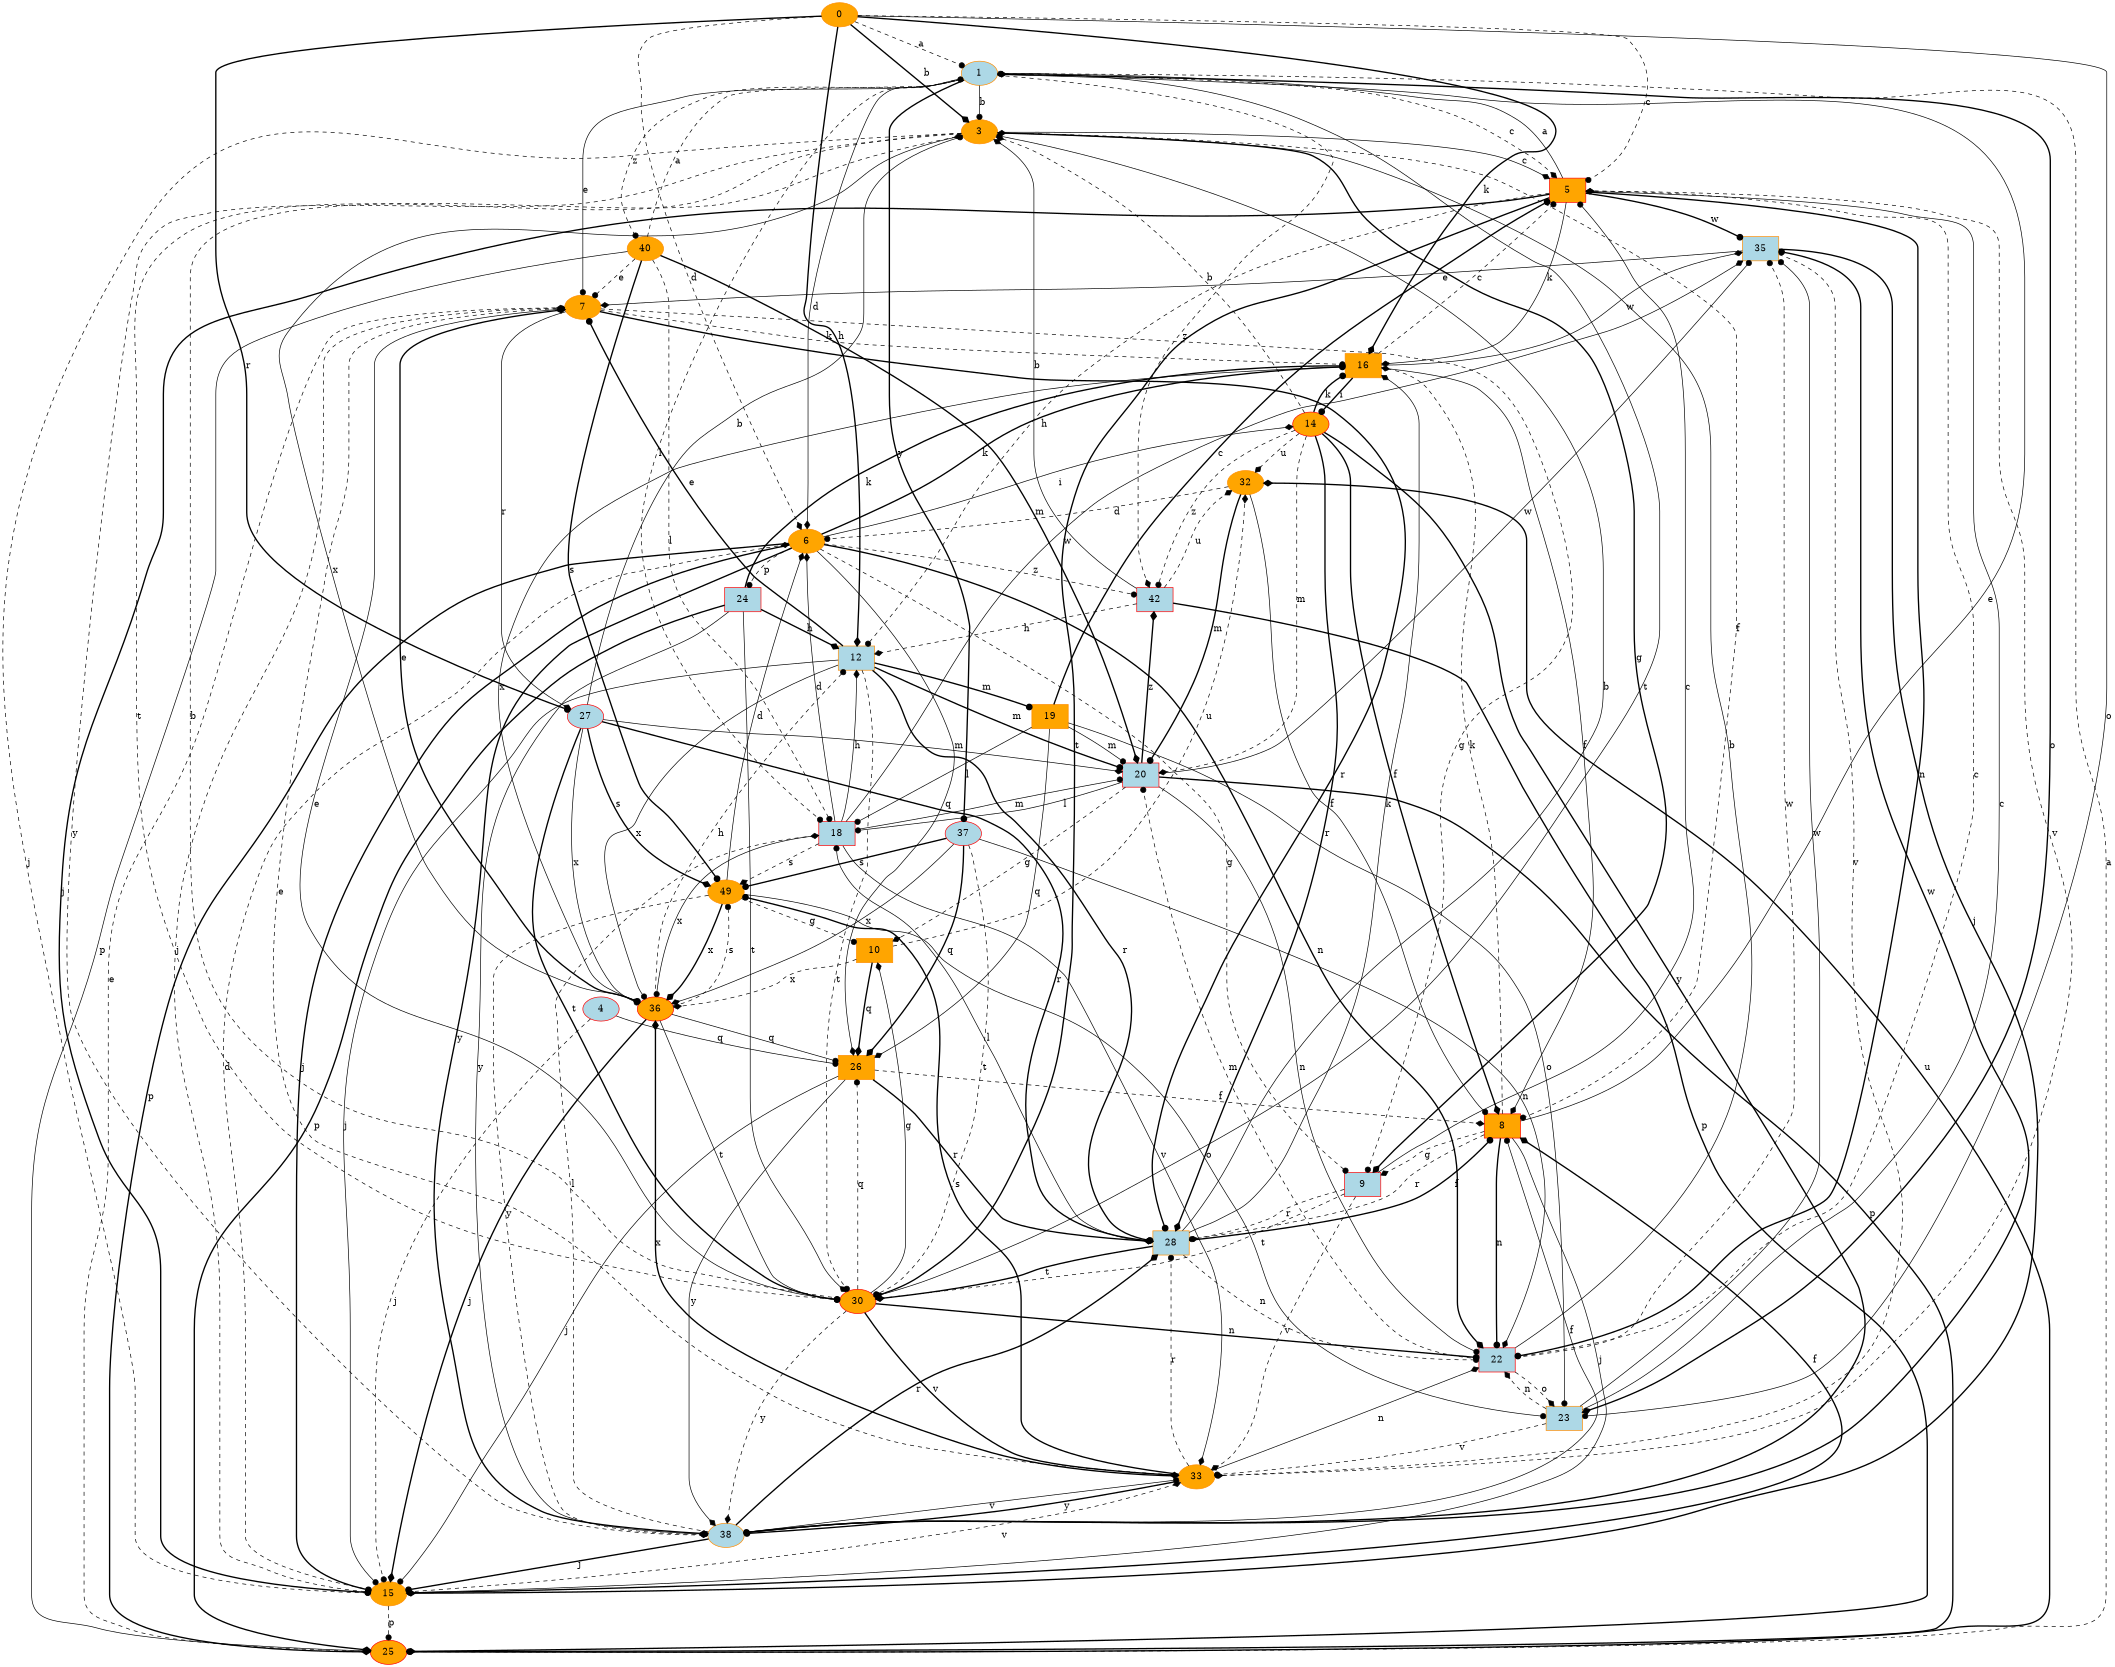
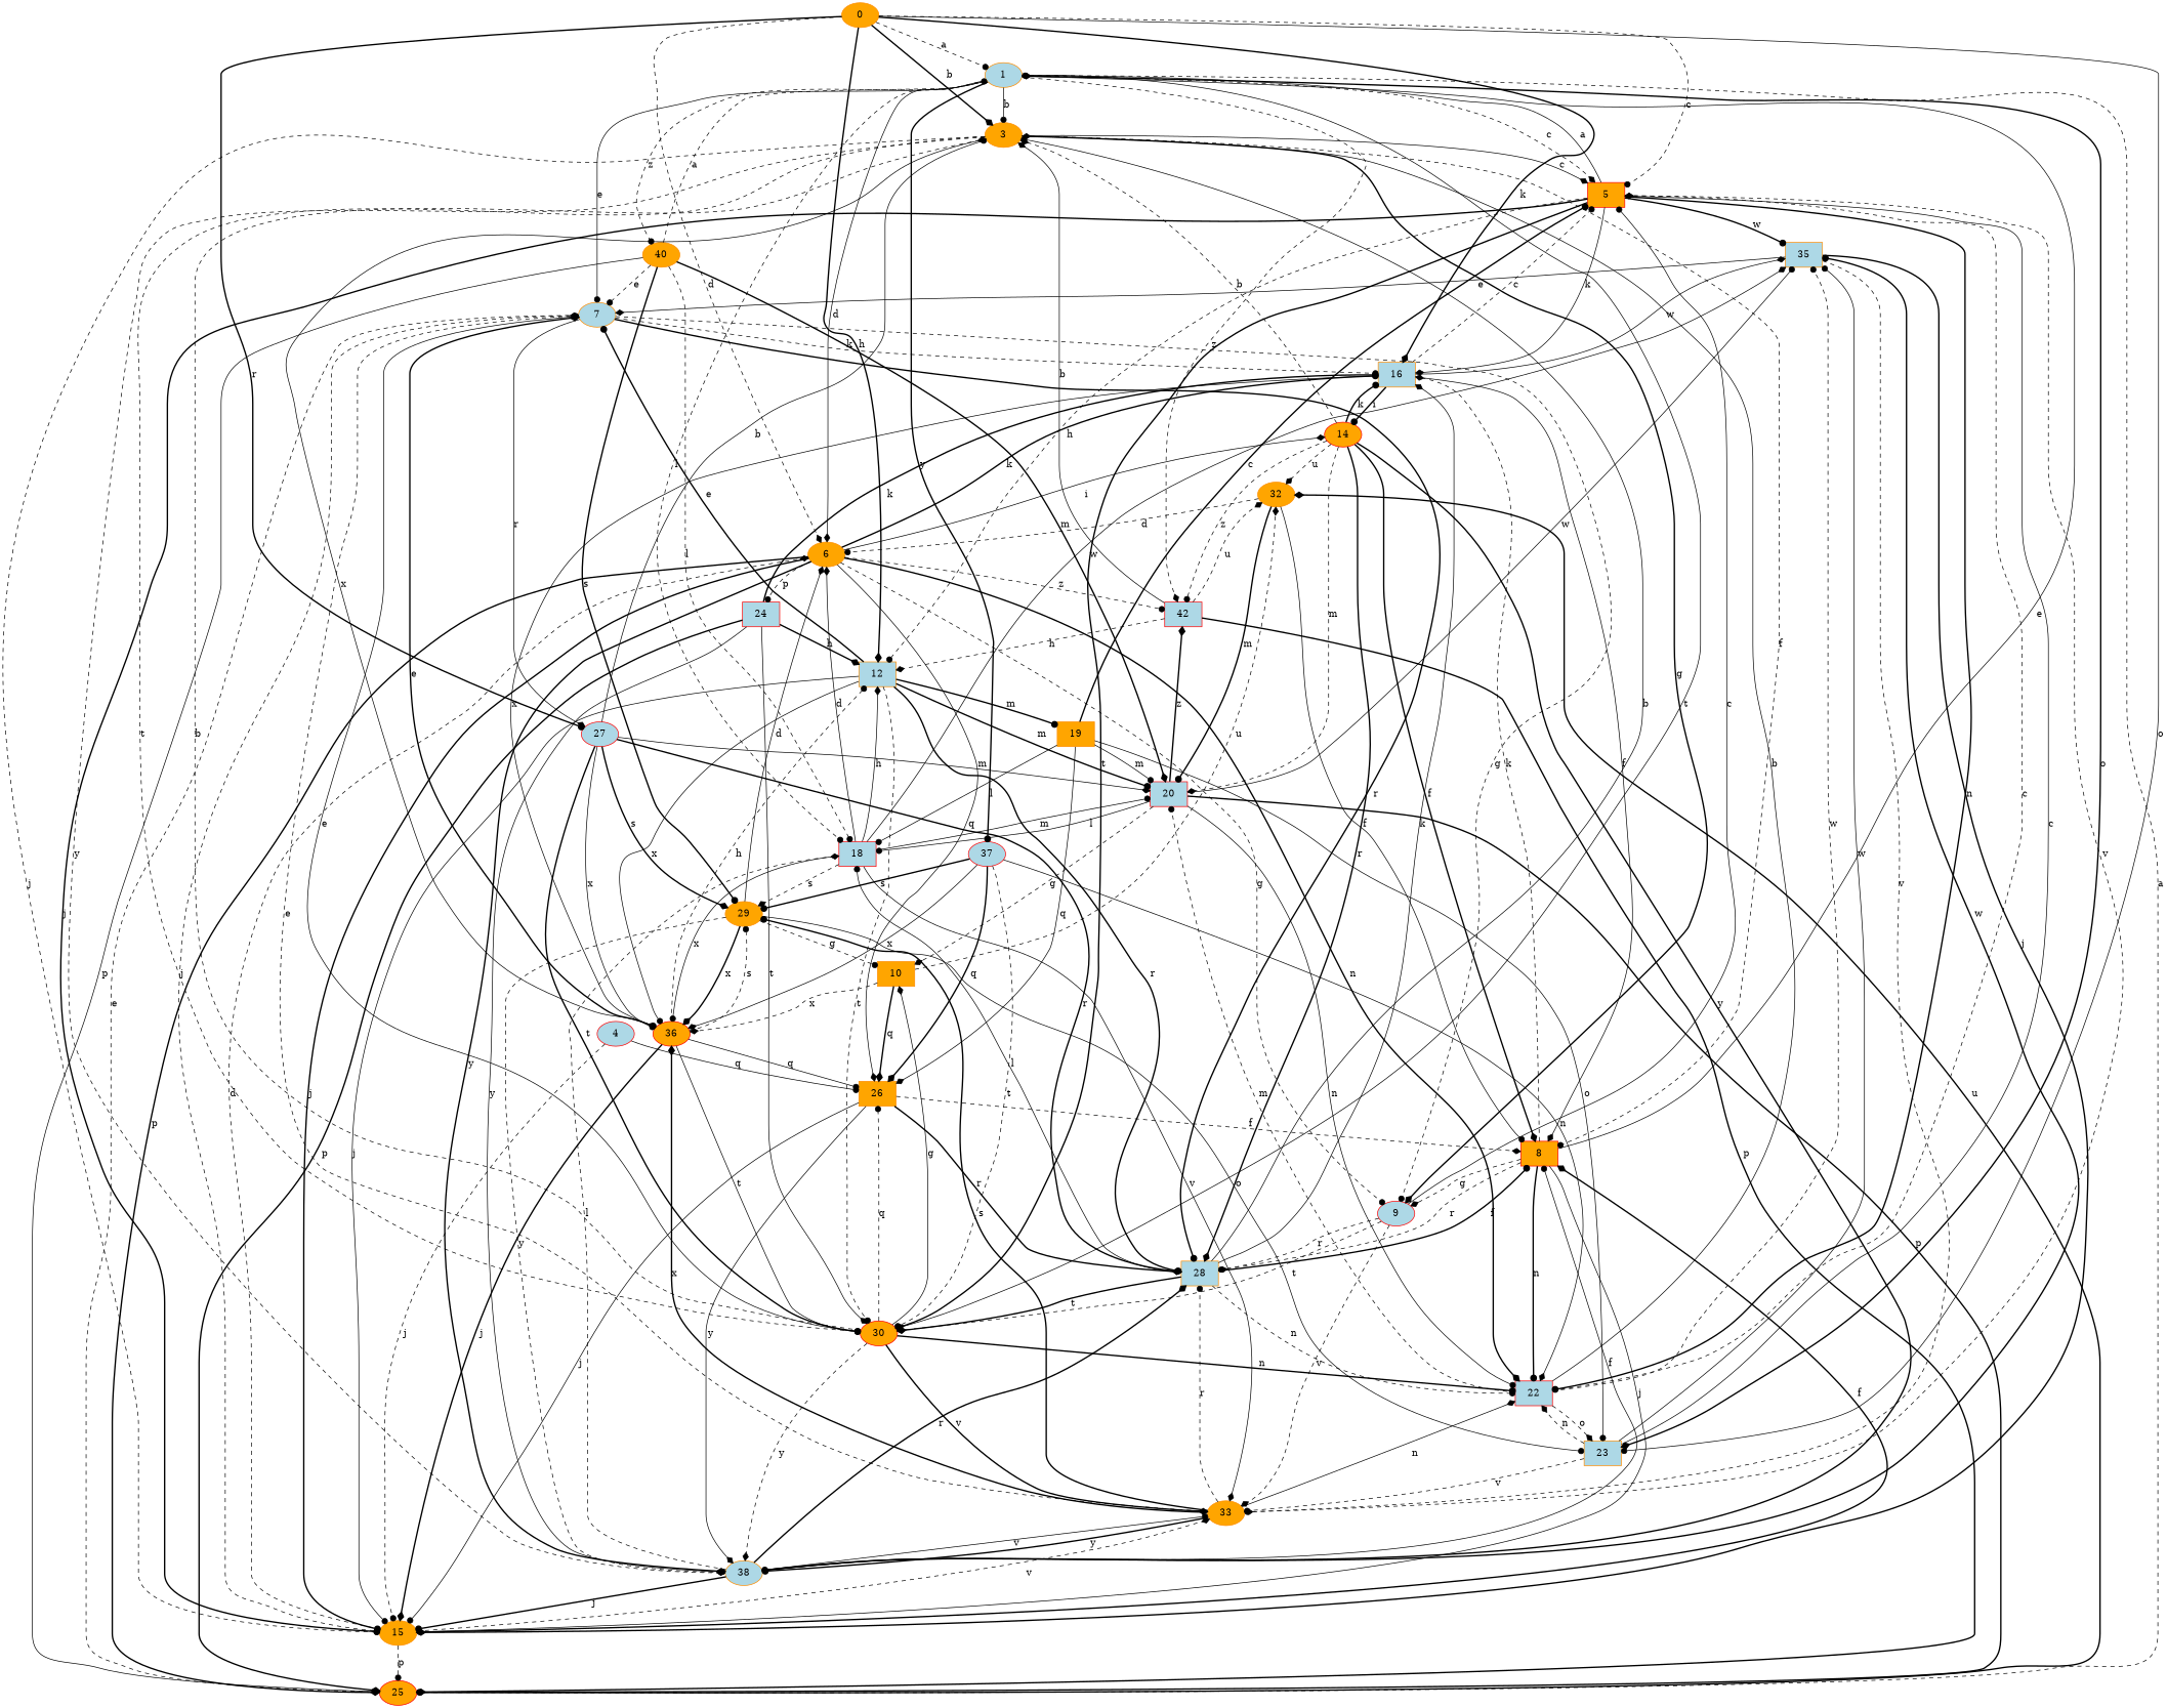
  strict digraph {
    node [color=darkorange fillcolor=lightblue shape=ellipse style=filled]
    edge [arrowhead=dot style=dashed]
    1
    0 [fillcolor=orange]
    3 [fillcolor=orange]
    5 [color=red fillcolor=orange shape=box]
    6 [fillcolor=orange]
    12 [shape=box]
-   16 [fillcolor=orange shape=box]
+   16 [shape=box]
    23 [shape=box]
    27 [color=red]
-   7 [fillcolor=orange]
+   7
    18 [color=red shape=box]
    30 [color=red fillcolor=orange]
    37 [color=red]
    40 [fillcolor=orange]
    42 [color=red shape=box]
    8 [color=red fillcolor=orange shape=box]
-   9 [color=red shape=box]
+   9 [color=red]
    15 [fillcolor=orange]
    36 [color=red fillcolor=orange]
    38
    4 [color=red]
    26 [fillcolor=orange shape=box]
    22 [color=red shape=box]
    33 [fillcolor=orange]
    35 [shape=box]
    14 [color=red fillcolor=orange]
    24 [color=red shape=box]
    25 [color=red fillcolor=orange]
    28 [shape=box]
    19 [fillcolor=orange shape=box]
    20 [color=red shape=box]
-   29 [fillcolor=orange label=49]
+   29 [fillcolor=orange]
    10 [fillcolor=orange shape=box]
    32 [fillcolor=orange]
    1 -> 3 [label=b style=solid]
    1 -> 5 [arrowhead=diamond label=c]
    1 -> 6 [arrowhead=diamond label=d style=solid]
    1 -> 23 [arrowhead=diamond label=o style=bold]
    1 -> 7 [label=e style=solid]
    1 -> 18 [label=l]
    1 -> 30 [label=t style=solid]
    1 -> 37 [label=y style=bold]
    1 -> 40 [label=z]
    1 -> 42 [arrowhead=diamond label=z]
    0 -> 1 [label=a]
    0 -> 3 [arrowhead=diamond label=b style=bold]
    0 -> 5 [label=c]
    0 -> 6 [arrowhead=diamond label=d]
    0 -> 12 [arrowhead=diamond label=h style=bold]
    0 -> 16 [arrowhead=diamond label=k style=bold]
    0 -> 23 [label=o style=solid]
    0 -> 27 [label=r style=bold]
    3 -> 5 [arrowhead=diamond label=c style=solid]
    3 -> 30 [label=t]
    3 -> 8 [label=f]
    3 -> 9 [arrowhead=diamond label=g style=bold]
    3 -> 15 [label=j]
    3 -> 36 [label=x style=solid]
    3 -> 38 [arrowhead=diamond label=y]
    5 -> 1 [label=a style=solid]
    5 -> 12 [label=h]
    5 -> 16 [arrowhead=diamond label=k style=solid]
    5 -> 30 [arrowhead=diamond label=t style=bold]
    5 -> 15 [label=j style=bold]
    5 -> 22 [label=n style=bold]
    5 -> 33 [arrowhead=diamond label=v]
    5 -> 35 [label=w style=bold]
    6 -> 16 [label=k style=bold]
    6 -> 42 [label=z]
    6 -> 9 [label=g]
    6 -> 15 [label=j style=bold]
    6 -> 38 [arrowhead=diamond label=y style=bold]
    6 -> 26 [arrowhead=diamond label=q style=solid]
    6 -> 22 [arrowhead=diamond label=n style=bold]
    6 -> 14 [arrowhead=diamond label=i style=solid]
    6 -> 24 [label=p]
    6 -> 25 [arrowhead=diamond label=p style=bold]
    12 -> 7 [label=e style=bold]
    12 -> 30 [label=t]
    12 -> 15 [label=j style=solid]
    12 -> 36 [label=x style=solid]
    12 -> 28 [label=r style=bold]
    12 -> 19 [label=m style=bold]
    12 -> 20 [label=m style=bold]
    16 -> 5 [label=c]
    16 -> 8 [arrowhead=diamond label=f style=solid]
    16 -> 36 [arrowhead=diamond label=x style=solid]
    16 -> 35 [arrowhead=diamond label=w style=solid]
    16 -> 14 [label=i style=bold]
    23 -> 5 [arrowhead=diamond label=c style=solid]
    23 -> 22 [arrowhead=diamond label=n]
    23 -> 33 [label=v]
    23 -> 35 [label=w style=solid]
    27 -> 3 [label=b style=solid]
    27 -> 30 [label=t style=bold]
    27 -> 36 [label=x style=solid]
    27 -> 28 [arrowhead=diamond label=r style=bold]
    27 -> 20 [arrowhead=diamond label=m style=solid]
    27 -> 29 [arrowhead=diamond label=s style=bold]
    7 -> 16 [label=k]
    7 -> 27 [arrowhead=diamond label=r style=solid]
    7 -> 9 [label=g]
    7 -> 15 [label=j]
    7 -> 28 [label=r style=bold]
    18 -> 6 [arrowhead=diamond label=d style=solid]
    18 -> 12 [arrowhead=diamond label=h style=solid]
    18 -> 36 [label=x style=solid]
    18 -> 33 [arrowhead=diamond label=v style=solid]
    18 -> 35 [arrowhead=diamond label=w style=solid]
    18 -> 20 [label=m style=solid]
    18 -> 29 [arrowhead=diamond label=s]
    30 -> 3 [arrowhead=diamond label=b]
    30 -> 7 [arrowhead=diamond label=e style=solid]
    30 -> 38 [arrowhead=diamond label=y]
    30 -> 26 [label=q]
    30 -> 22 [label=n style=bold]
    30 -> 33 [arrowhead=diamond label=v style=bold]
    30 -> 10 [arrowhead=diamond label=g style=solid]
    37 -> 30 [label=t]
    37 -> 36 [arrowhead=diamond label=x style=solid]
    37 -> 26 [arrowhead=diamond label=q style=bold]
    37 -> 22 [arrowhead=diamond label=n style=solid]
    37 -> 29 [label=s style=bold]
    40 -> 1 [label=a]
    40 -> 7 [label=e]
    40 -> 18 [label=l]
    40 -> 25 [arrowhead=diamond label=p style=solid]
    40 -> 20 [arrowhead=diamond label=m style=bold]
    40 -> 29 [label=s style=bold]
    42 -> 3 [arrowhead=diamond label=b style=solid]
    42 -> 12 [arrowhead=diamond label=h]
    42 -> 25 [arrowhead=diamond label=p style=bold]
    42 -> 32 [arrowhead=diamond label=u]
    8 -> 1 [arrowhead=diamond label=e style=solid]
    8 -> 16 [arrowhead=diamond label=k]
    8 -> 9 [arrowhead=diamond label=g]
    8 -> 15 [label=j style=solid]
    8 -> 22 [label=n style=bold]
    8 -> 28 [arrowhead=diamond label=r]
    9 -> 5 [label=c style=solid]
    9 -> 30 [arrowhead=diamond label=t]
    9 -> 33 [arrowhead=diamond label=v]
    9 -> 28 [label=r]
    15 -> 6 [arrowhead=diamond label=d]
    15 -> 8 [arrowhead=diamond label=f style=bold]
    15 -> 33 [arrowhead=diamond label=v]
    15 -> 25 [label=p]
    36 -> 12 [label=h]
    36 -> 7 [arrowhead=diamond label=e style=bold]
    36 -> 30 [label=t style=solid]
    36 -> 15 [arrowhead=diamond label=j style=bold]
    36 -> 26 [label=q style=solid]
    36 -> 29 [label=s]
    38 -> 18 [arrowhead=diamond label=l]
    38 -> 8 [label=f style=solid]
    38 -> 15 [label=j style=bold]
    38 -> 33 [label=v style=solid]
    38 -> 35 [label=w style=bold]
    38 -> 28 [arrowhead=diamond label=r style=bold]
    4 -> 15 [label=j]
    4 -> 26 [label=q style=solid]
    26 -> 8 [arrowhead=diamond label=f]
    26 -> 15 [label=j style=solid]
    26 -> 38 [arrowhead=diamond label=y style=solid]
    26 -> 28 [arrowhead=diamond label=r style=bold]
    22 -> 3 [arrowhead=diamond label=b style=solid]
    22 -> 5 [arrowhead=diamond label=c]
    22 -> 23 [arrowhead=diamond label=o]
    22 -> 35 [label=w]
    22 -> 20 [label=m]
    33 -> 7 [label=e]
    33 -> 36 [arrowhead=diamond label=x style=bold]
    33 -> 38 [label=y style=bold]
    33 -> 22 [arrowhead=diamond label=n style=solid]
    33 -> 28 [label=r]
    33 -> 29 [label=s style=bold]
    35 -> 7 [arrowhead=diamond label=e style=solid]
    35 -> 15 [arrowhead=diamond label=j style=bold]
    35 -> 33 [label=v]
    14 -> 3 [arrowhead=diamond label=b]
    14 -> 16 [label=k style=bold]
    14 -> 42 [label=z]
    14 -> 8 [arrowhead=diamond label=f style=bold]
    14 -> 38 [label=y style=bold]
    14 -> 28 [arrowhead=diamond label=r style=bold]
    14 -> 20 [arrowhead=diamond label=m]
    14 -> 32 [arrowhead=diamond label=u]
    24 -> 12 [arrowhead=diamond label=h style=bold]
    24 -> 16 [label=k style=bold]
    24 -> 30 [arrowhead=diamond label=t style=solid]
    24 -> 38 [label=y style=solid]
    24 -> 25 [arrowhead=diamond label=p style=bold]
    25 -> 1 [arrowhead=diamond label=a]
    25 -> 7 [arrowhead=diamond label=e]
    25 -> 32 [arrowhead=diamond label=u style=bold]
    28 -> 3 [label=b style=solid]
    28 -> 16 [arrowhead=diamond label=k style=solid]
    28 -> 18 [label=l style=solid]
    28 -> 30 [arrowhead=diamond label=t style=bold]
    28 -> 8 [label=f style=bold]
    28 -> 22 [label=n]
    19 -> 5 [label=c style=bold]
    19 -> 23 [label=o style=solid]
    19 -> 18 [label=l style=solid]
    19 -> 26 [arrowhead=diamond label=q style=solid]
    19 -> 20 [label=m style=solid]
    20 -> 18 [label=l style=solid]
    20 -> 42 [arrowhead=diamond label=z style=bold]
    20 -> 22 [label=n style=solid]
    20 -> 35 [label=w style=solid]
    20 -> 25 [label=p style=bold]
    20 -> 10 [arrowhead=diamond label=g]
    29 -> 6 [arrowhead=diamond label=d style=solid]
    29 -> 23 [label=o style=solid]
    29 -> 36 [arrowhead=diamond label=x style=bold]
    29 -> 38 [arrowhead=diamond label=y]
    29 -> 10 [label=g]
    10 -> 36 [arrowhead=diamond label=x]
    10 -> 26 [arrowhead=diamond label=q style=bold]
    10 -> 32 [arrowhead=diamond label=u]
    32 -> 6 [label=d]
    32 -> 8 [label=f style=solid]
    32 -> 20 [label=m style=bold]
  }
